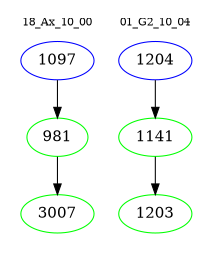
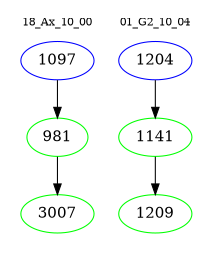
  digraph {
    node [color=green]
    edge [color=black]
    n1 [color=blue label=1097]
    n2 [label=981]
    n3 [label=3007]
    n4 [color=blue label=1204]
    n5 [label=1141]
-   n6 [label=1203]
+   n6 [label=1209]
    subgraph cluster_1 {
      color=white
      fontsize=10
      label="18_Ax_10_00"
      n1
      n2
      n3
    }
    subgraph cluster_2 {
      color=white
      fontsize=10
      label="01_G2_10_04"
      n4
      n5
      n6
    }
    n1 -> n2
    n2 -> n3
    n4 -> n5
    n5 -> n6
  }
